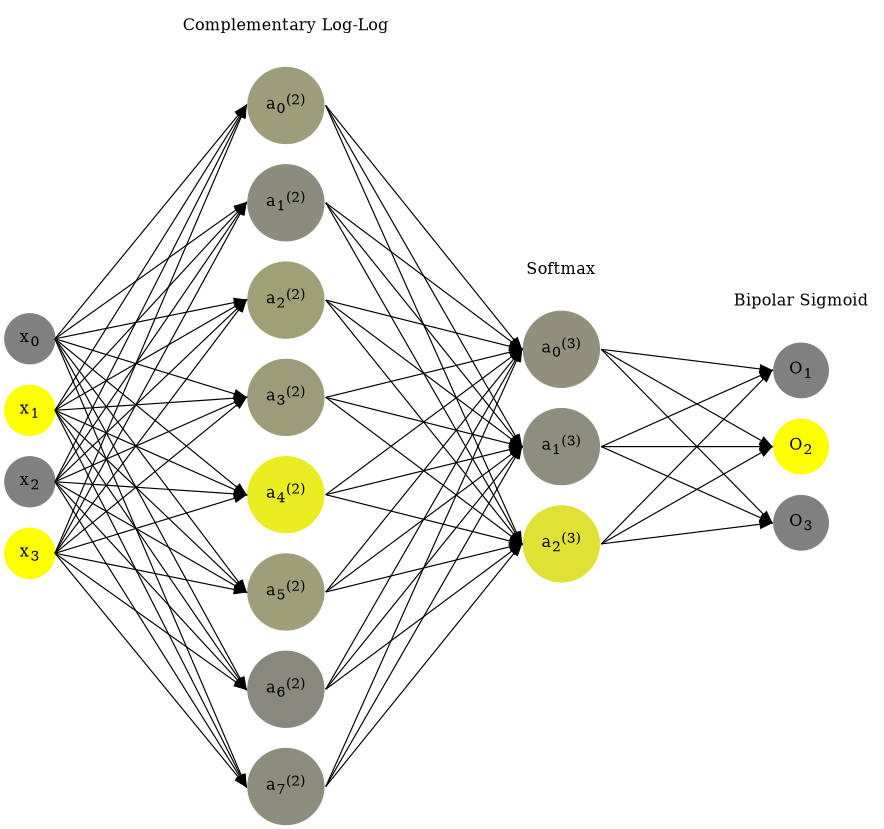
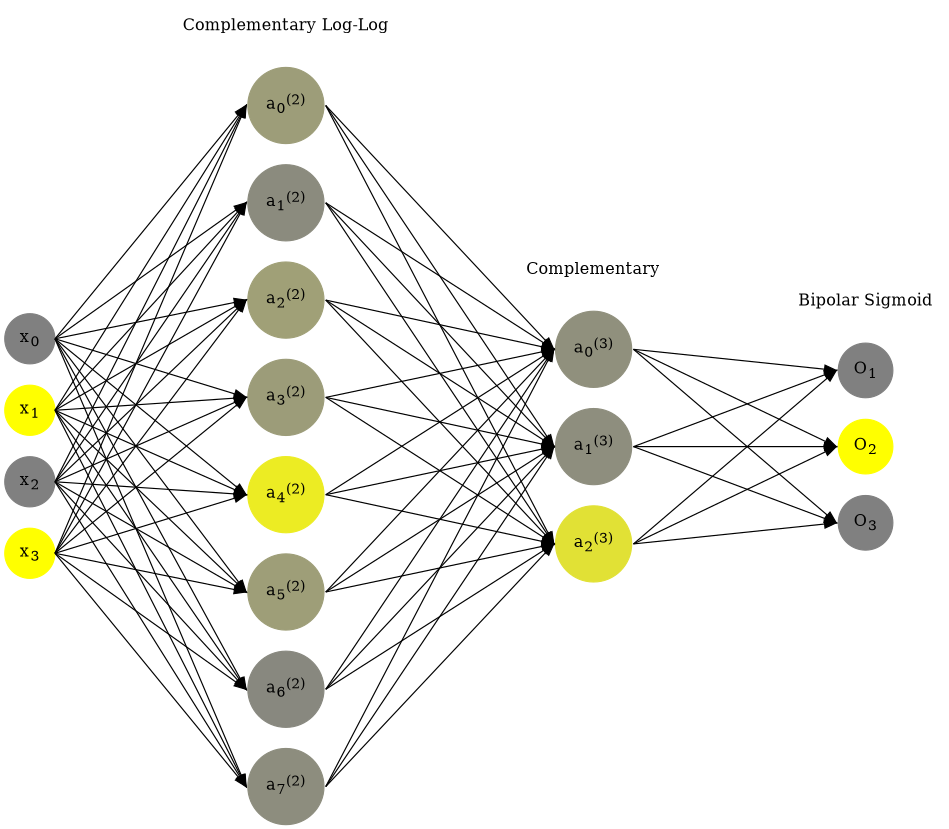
  digraph {
    rankdir=LR
    ranksep=1.4
    splines=false
    node [color="0.1667, 0.0, 0.5" fillcolor="0.1667, 0.0, 0.5" shape=circle style=filled]
    edge [headport=w style=solid tailport=e]
    n1 [label=<x<sub>0</sub>>]
    n2 [color="0.1667, 1.0, 1.0" fillcolor="0.1667, 1.0, 1.0" label=<x<sub>1</sub>>]
    n3 [label=<x<sub>2</sub>>]
    n4 [color="0.1667, 1.0, 1.0" fillcolor="0.1667, 1.0, 1.0" label=<x<sub>3</sub>>]
    n5 [color="0.1667, 0.233604, 0.616802" fillcolor="0.1667, 0.233604, 0.616802" label=<a<sub>0</sub><sup>(2)</sup>>]
    n6 [color="0.1667, 0.092863, 0.546431" fillcolor="0.1667, 0.092863, 0.546431" label=<a<sub>1</sub><sup>(2)</sup>>]
    n7 [color="0.1667, 0.257713, 0.628856" fillcolor="0.1667, 0.257713, 0.628856" label=<a<sub>2</sub><sup>(2)</sup>>]
    n8 [color="0.1667, 0.222526, 0.611263" fillcolor="0.1667, 0.222526, 0.611263" label=<a<sub>3</sub><sup>(2)</sup>>]
    n9 [color="0.1667, 0.848604, 0.924302" fillcolor="0.1667, 0.848604, 0.924302" label=<a<sub>4</sub><sup>(2)</sup>>]
    n10 [color="0.1667, 0.241842, 0.620921" fillcolor="0.1667, 0.241842, 0.620921" label=<a<sub>5</sub><sup>(2)</sup>>]
    n11 [color="0.1667, 0.068512, 0.534256" fillcolor="0.1667, 0.068512, 0.534256" label=<a<sub>6</sub><sup>(2)</sup>>]
    n12 [color="0.1667, 0.104696, 0.552348" fillcolor="0.1667, 0.104696, 0.552348" label=<a<sub>7</sub><sup>(2)</sup>>]
    n13 [color="0.1667, 0.126326, 0.563163" fillcolor="0.1667, 0.126326, 0.563163" label=<a<sub>0</sub><sup>(3)</sup>>]
    n14 [color="0.1667, 0.113320, 0.556660" fillcolor="0.1667, 0.113320, 0.556660" label=<a<sub>1</sub><sup>(3)</sup>>]
    n15 [color="0.1667, 0.760354, 0.880177" fillcolor="0.1667, 0.760354, 0.880177" label=<a<sub>2</sub><sup>(3)</sup>>]
    n16 [label=<O<sub>1</sub>>]
    n17 [color="0.1667, 1.0, 1.0" fillcolor="0.1667, 1.0, 1.0" label=<O<sub>2</sub>>]
    n18 [label=<O<sub>3</sub>>]
    n19 [label="Complementary Log-Log" shape=plaintext color=purple fillcolor="" style=""]
-   n20 [label=Softmax shape=plaintext color=gray40 fillcolor="" style=""]
+   n20 [label=Complementary shape=plaintext color=gray40 fillcolor="" style=""]
    n21 [label="Bipolar Sigmoid" shape=plaintext color=gray40 fillcolor="" style=""]
    subgraph sub_1 {
      n1
    }
    subgraph sub_2 {
      n2
    }
    subgraph sub_3 {
      n3
    }
    subgraph sub_4 {
      n4
    }
    subgraph sub_5 {
      n5
    }
    subgraph sub_6 {
      n6
    }
    subgraph sub_7 {
      n7
    }
    subgraph sub_8 {
      n8
    }
    subgraph sub_9 {
      n9
    }
    subgraph sub_10 {
      n10
    }
    subgraph sub_11 {
      n11
    }
    subgraph sub_12 {
      n12
    }
    subgraph sub_13 {
      n13
    }
    subgraph sub_14 {
      n14
    }
    subgraph sub_15 {
      n15
    }
    subgraph sub_16 {
      n16
    }
    subgraph sub_17 {
      n17
    }
    subgraph sub_18 {
      n18
    }
    subgraph sub_19 {
      rank=same
      n1
      n2
      n3
      n4
    }
    subgraph sub_20 {
      rank=same
      n5
      n6
      n7
      n8
      n9
      n10
      n11
      n12
    }
    subgraph sub_21 {
      rank=same
      n13
      n14
      n15
    }
    subgraph sub_22 {
      rank=same
      n16
      n17
      n18
    }
    subgraph sub_23 {
      rank=same
      n5
      n19
    }
    subgraph sub_24 {
      rank=same
      n13
      n20
    }
    subgraph sub_25 {
      rank=same
      n16
      n21
    }
    n1 -> n2 [style=invis]
    n1 -> n5
    n1 -> n6
    n1 -> n7
    n1 -> n8
    n1 -> n9
    n1 -> n10
    n1 -> n11
    n1 -> n12
    n2 -> n3 [style=invis]
    n2 -> n5
    n2 -> n6
    n2 -> n7
    n2 -> n8
    n2 -> n9
    n2 -> n10
    n2 -> n11
    n2 -> n12
    n3 -> n4 [style=invis]
    n3 -> n5
    n3 -> n6
    n3 -> n7
    n3 -> n8
    n3 -> n9
    n3 -> n10
    n3 -> n11
    n3 -> n12
    n4 -> n5
    n4 -> n6
    n4 -> n7
    n4 -> n8
    n4 -> n9
    n4 -> n10
    n4 -> n11
    n4 -> n12
    n5 -> n6 [style=invis]
    n5 -> n13
    n5 -> n14
    n5 -> n15
    n6 -> n7 [style=invis]
    n6 -> n13
    n6 -> n14
    n6 -> n15
    n7 -> n8 [style=invis]
    n7 -> n13
    n7 -> n14
    n7 -> n15
    n8 -> n9 [style=invis]
    n8 -> n13
    n8 -> n14
    n8 -> n15
    n9 -> n10 [style=invis]
    n9 -> n13
    n9 -> n14
    n9 -> n15
    n10 -> n11 [style=invis]
    n10 -> n13
    n10 -> n14
    n10 -> n15
    n11 -> n12 [style=invis]
    n11 -> n13
    n11 -> n14
    n11 -> n15
    n12 -> n13
    n12 -> n14
    n12 -> n15
    n13 -> n14 [style=invis]
    n13 -> n16
    n13 -> n17
    n13 -> n18
    n14 -> n15 [style=invis]
    n14 -> n16
    n14 -> n17
    n14 -> n18
    n15 -> n16
    n15 -> n17
    n15 -> n18
    n16 -> n17 [style=invis]
    n17 -> n18 [style=invis]
    n19 -> n5 [style=invis]
    n20 -> n13 [style=invis]
    n21 -> n16 [style=invis]
  }
